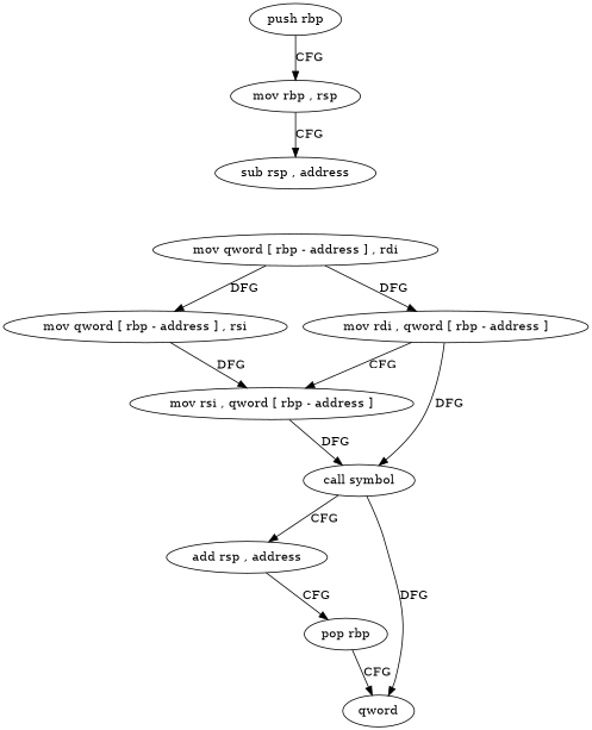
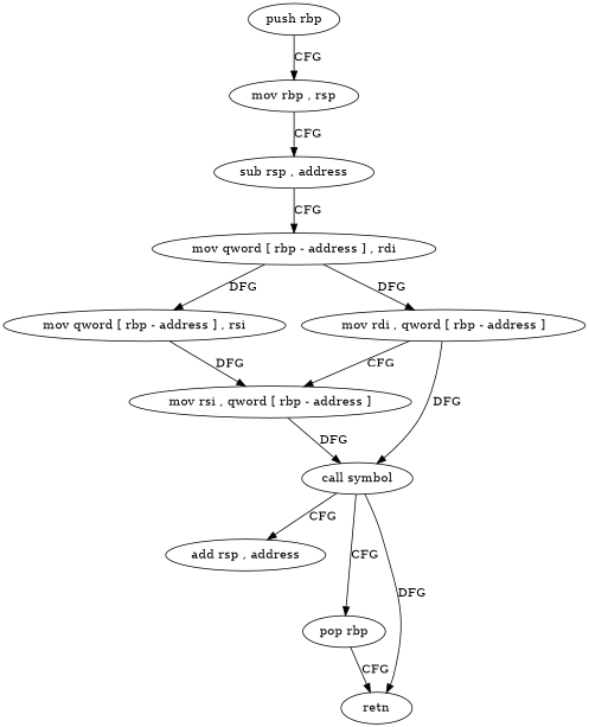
  digraph {
    n1 [label="push rbp"]
    n2 [label="mov rbp , rsp"]
    n3 [label="sub rsp , address"]
    n4 [label="mov qword [ rbp - address ] , rdi"]
    n5 [label="mov qword [ rbp - address ] , rsi"]
    n6 [label="mov rdi , qword [ rbp - address ]"]
    n7 [label="mov rsi , qword [ rbp - address ]"]
    n8 [label="call symbol"]
    n9 [label="add rsp , address"]
-   n10 [label=qword]
+   n10 [label=retn]
    n11 [label="pop rbp"]
    n1 -> n2 [label=CFG]
    n2 -> n3 [label=CFG]
+   n3 -> n4 [label=CFG]
    n4 -> n5 [label=DFG]
    n4 -> n6 [label=DFG]
    n5 -> n7 [label=DFG]
    n6 -> n7 [label=CFG]
    n6 -> n8 [label=DFG]
    n7 -> n8 [label=DFG]
    n8 -> n9 [label=CFG]
    n8 -> n10 [label=DFG]
-   n9 -> n11 [label=CFG]
+   n8 -> n11 [label=CFG]
    n11 -> n10 [label=CFG]
  }
